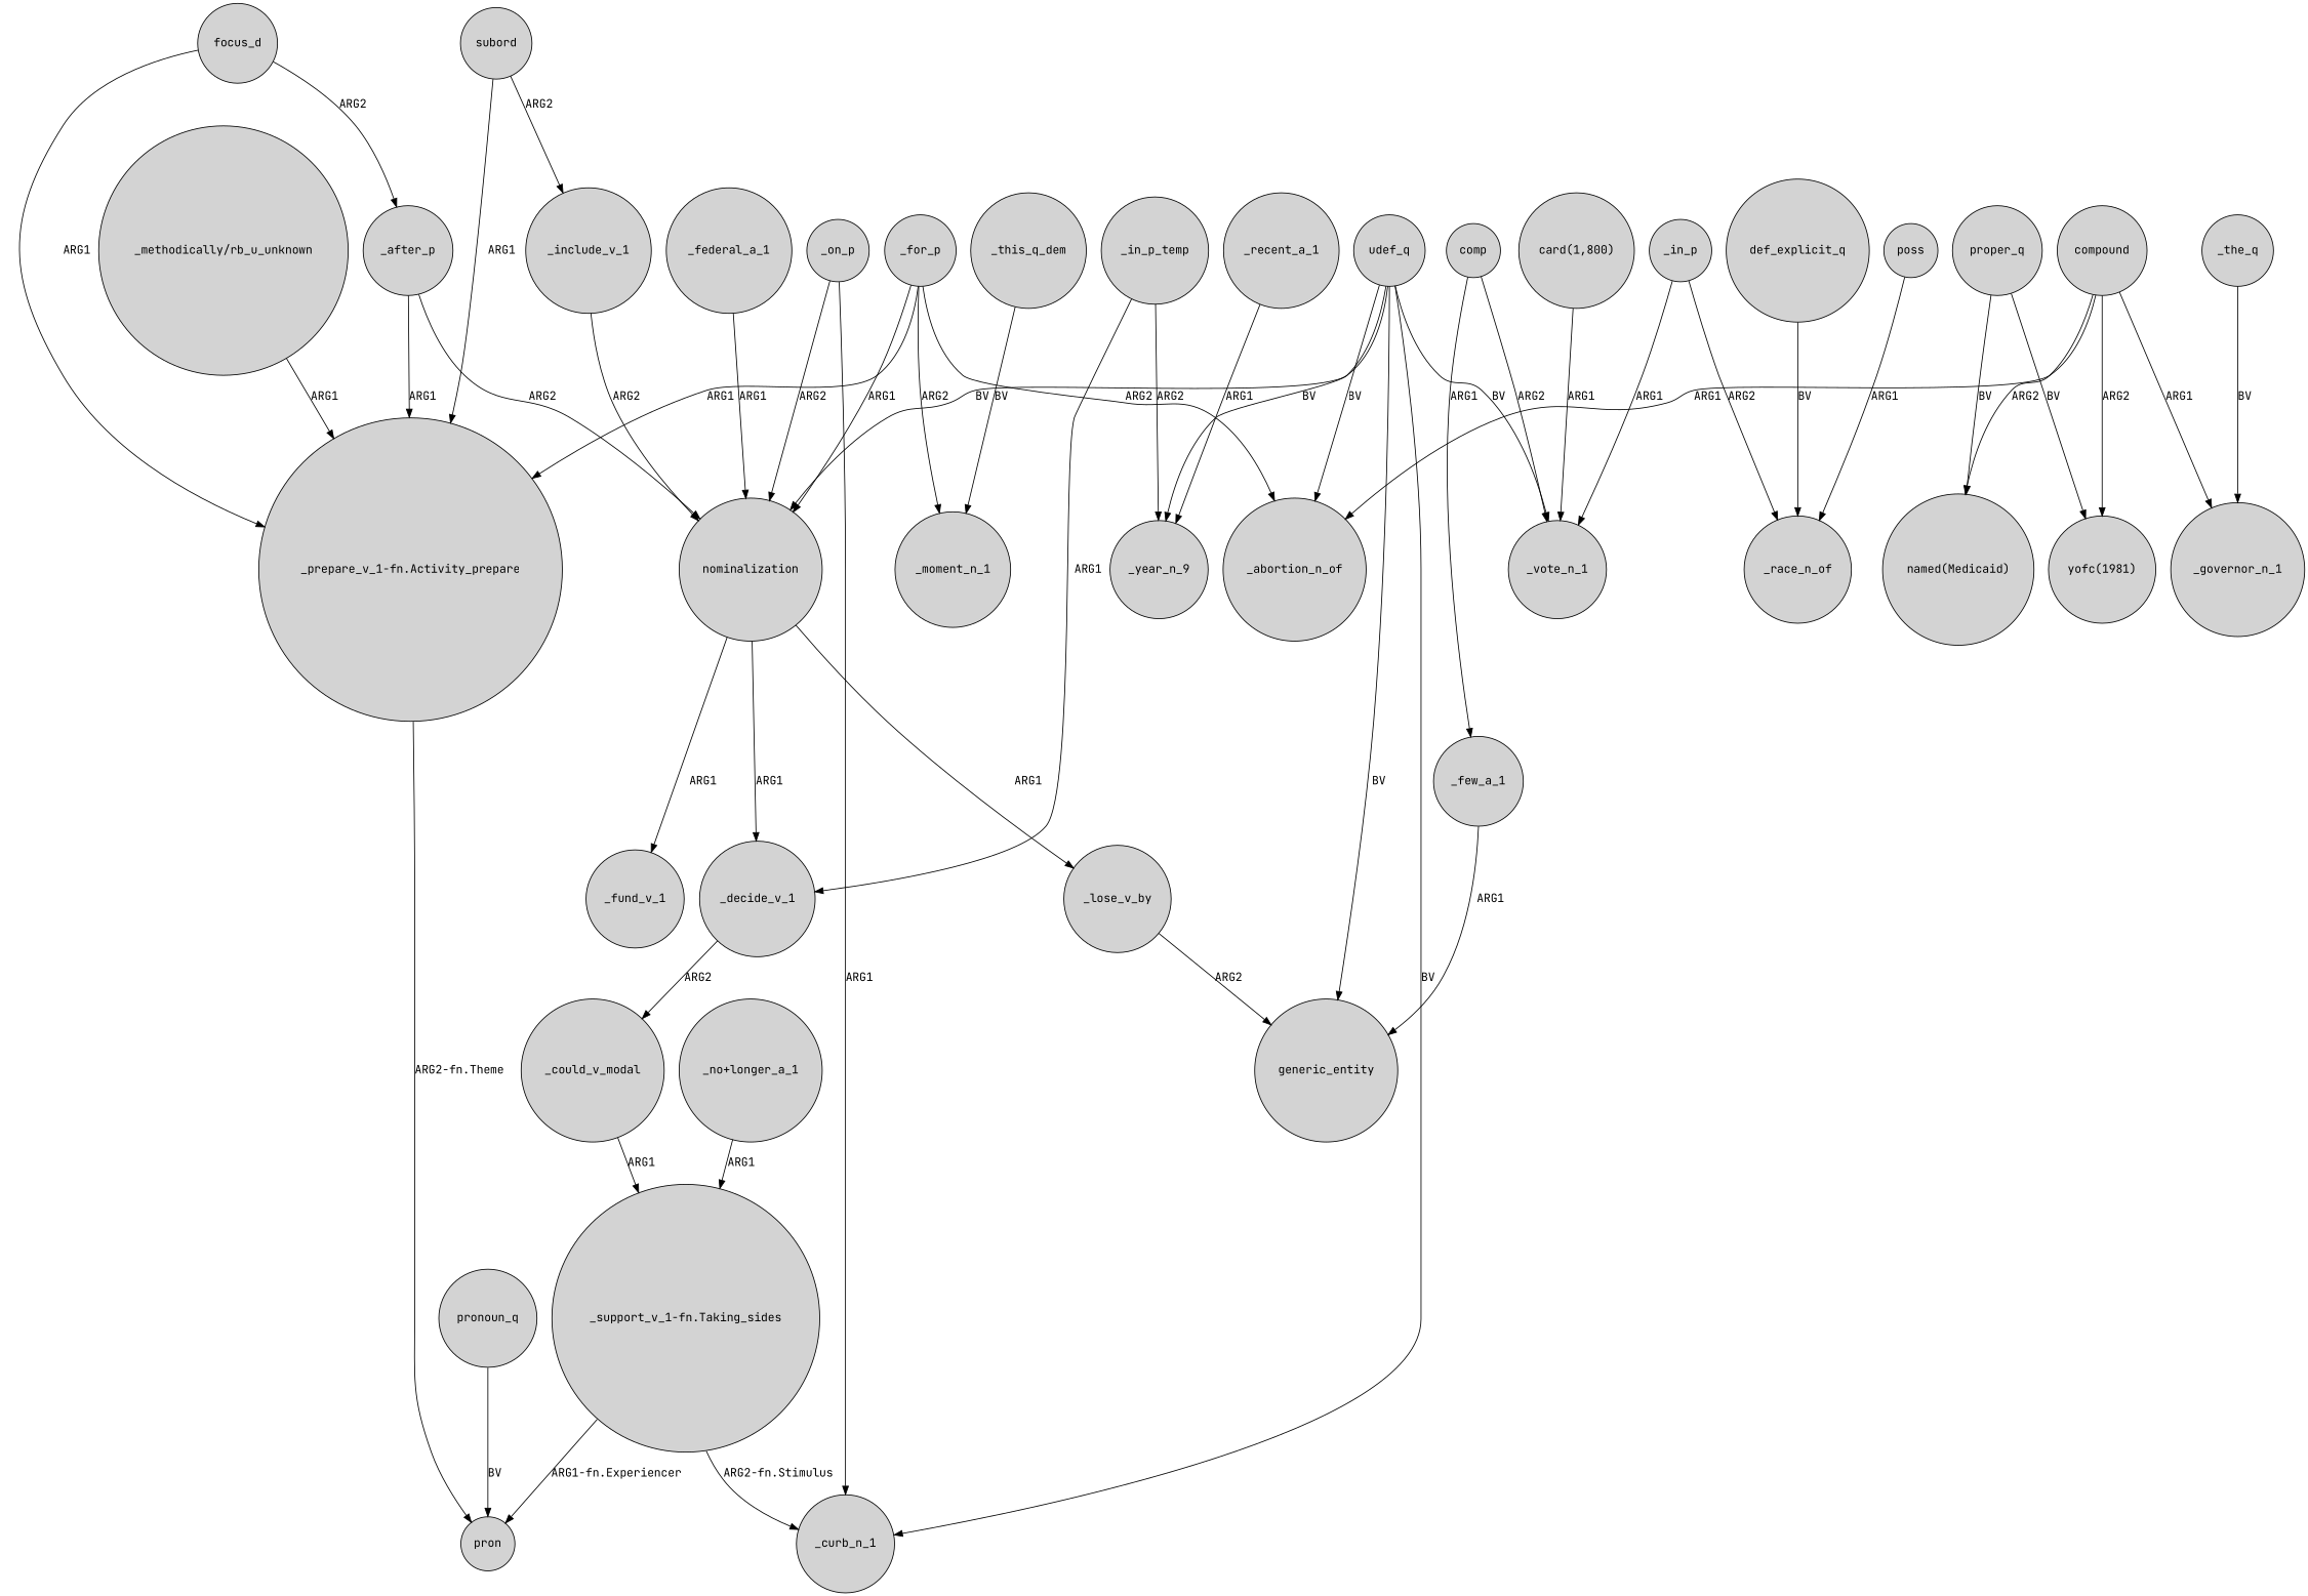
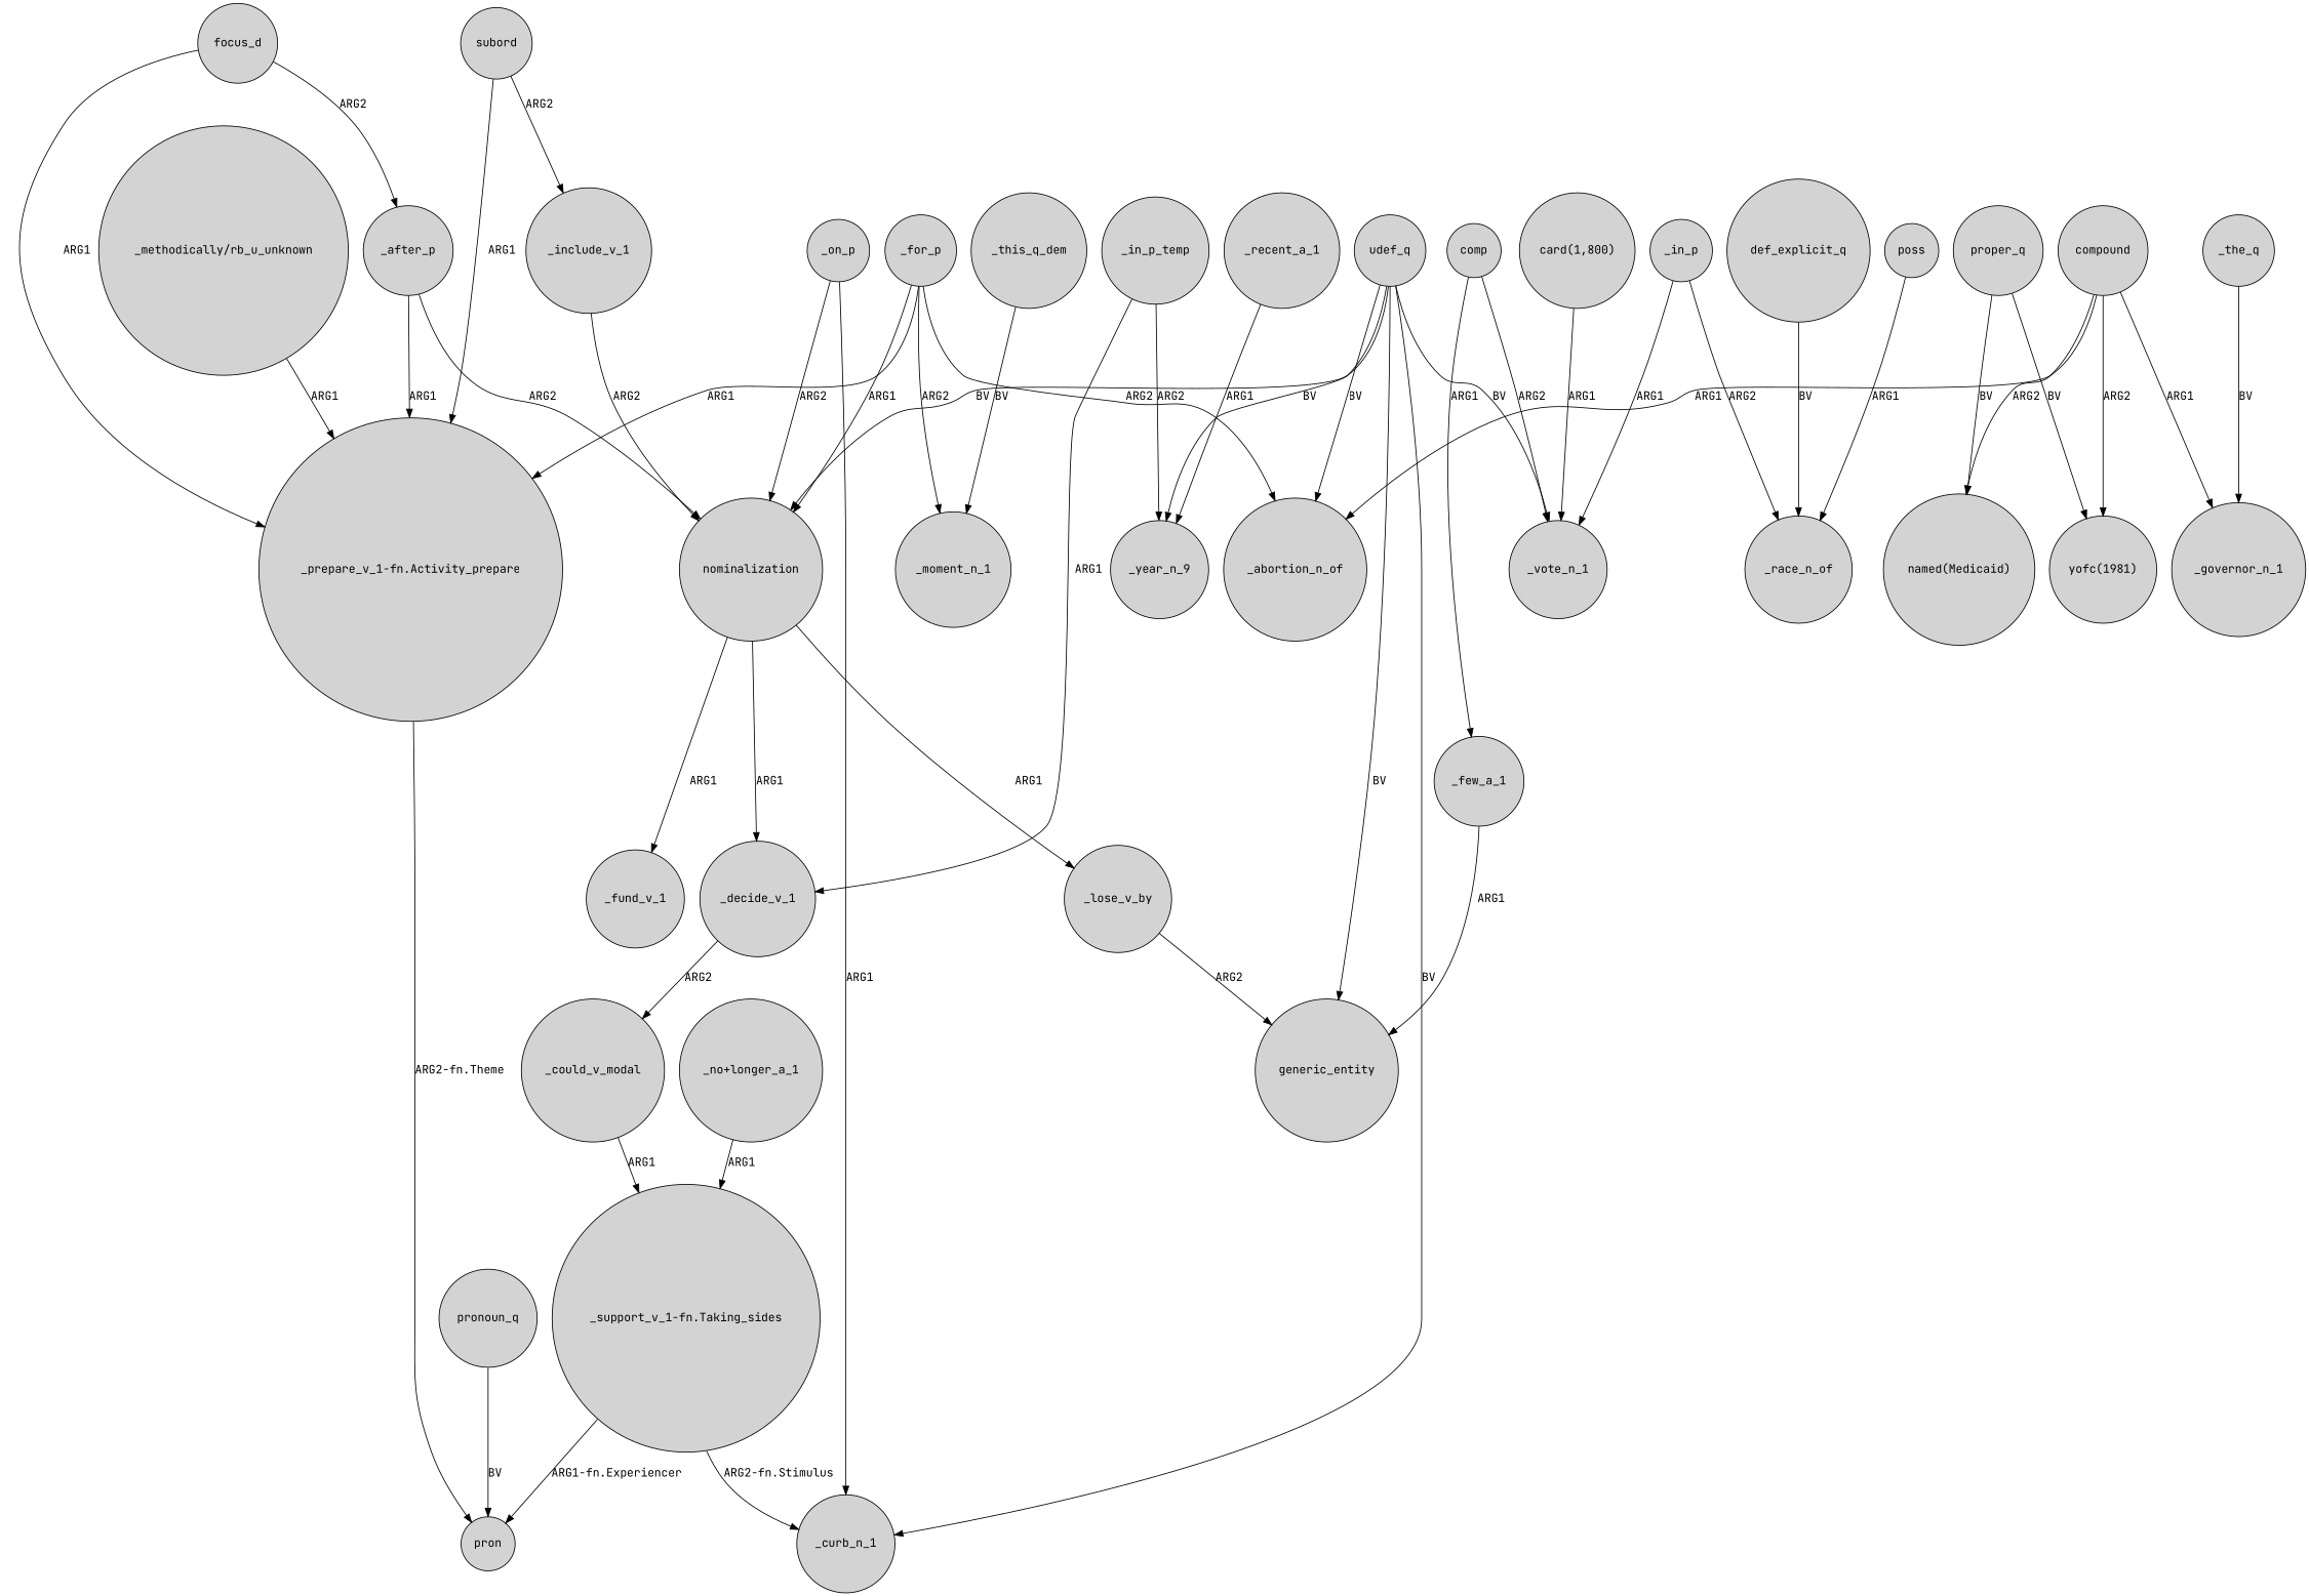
  digraph {
    fontname="JetBrains Mono"
    node [fontname="JetBrains Mono" shape=circle style=filled]
    edge [fontname="JetBrains Mono"]
    "_prepare_v_1-fn.Activity_prepare"
    pron
    nominalization
    _decide_v_1
    _lose_v_by
    _fund_v_1
    _could_v_modal
    generic_entity
    "_support_v_1-fn.Taking_sides"
    "card(1,800)"
    _vote_n_1
    _for_p
    _abortion_n_of
    _moment_n_1
    udef_q
    _curb_n_1
    n17 [label=_year_n_9]
    focus_d
    _after_p
    _in_p
    _race_n_of
    _this_q_dem
    compound
    "named(Medicaid)"
    _governor_n_1
    "yofc(1981)"
    subord
    _include_v_1
    _on_p
    def_explicit_q
    _the_q
    poss
    "_methodically/rb_u_unknown"
    _in_p_temp
    comp
    _few_a_1
    pronoun_q
    _recent_a_1
-   _federal_a_1
    proper_q
    "_no+longer_a_1"
    "_prepare_v_1-fn.Activity_prepare" -> pron [label="ARG2-fn.Theme"]
    nominalization -> _decide_v_1 [label=ARG1]
    nominalization -> _lose_v_by [label=ARG1]
    nominalization -> _fund_v_1 [label=ARG1]
    _decide_v_1 -> _could_v_modal [label=ARG2]
    _lose_v_by -> generic_entity [label=ARG2]
    _could_v_modal -> "_support_v_1-fn.Taking_sides" [label=ARG1]
    "_support_v_1-fn.Taking_sides" -> pron [label="ARG1-fn.Experiencer"]
    "_support_v_1-fn.Taking_sides" -> _curb_n_1 [label="ARG2-fn.Stimulus"]
    "card(1,800)" -> _vote_n_1 [label=ARG1]
    _for_p -> "_prepare_v_1-fn.Activity_prepare" [label=ARG1]
    _for_p -> nominalization [label=ARG1]
    _for_p -> _abortion_n_of [label=ARG2]
    _for_p -> _moment_n_1 [label=ARG2]
    udef_q -> nominalization [label=BV]
    udef_q -> generic_entity [label=BV]
    udef_q -> _vote_n_1 [label=BV]
    udef_q -> _abortion_n_of [label=BV]
    udef_q -> _curb_n_1 [label=BV]
    udef_q -> n17 [label=BV]
    focus_d -> "_prepare_v_1-fn.Activity_prepare" [label=ARG1]
    focus_d -> _after_p [label=ARG2]
    _after_p -> "_prepare_v_1-fn.Activity_prepare" [label=ARG1]
    _after_p -> nominalization [label=ARG2]
    _in_p -> _vote_n_1 [label=ARG1]
    _in_p -> _race_n_of [label=ARG2]
    _this_q_dem -> _moment_n_1 [label=BV]
    compound -> _abortion_n_of [label=ARG1]
    compound -> "named(Medicaid)" [label=ARG2]
    compound -> _governor_n_1 [label=ARG1]
    compound -> "yofc(1981)" [label=ARG2]
    subord -> "_prepare_v_1-fn.Activity_prepare" [label=ARG1]
    subord -> _include_v_1 [label=ARG2]
    _include_v_1 -> nominalization [label=ARG2]
    _on_p -> nominalization [label=ARG2]
    _on_p -> _curb_n_1 [label=ARG1]
    def_explicit_q -> _race_n_of [label=BV]
    _the_q -> _governor_n_1 [label=BV]
    poss -> _race_n_of [label=ARG1]
    "_methodically/rb_u_unknown" -> "_prepare_v_1-fn.Activity_prepare" [label=ARG1]
    _in_p_temp -> _decide_v_1 [label=ARG1]
    _in_p_temp -> n17 [label=ARG2]
    comp -> _vote_n_1 [label=ARG2]
    comp -> _few_a_1 [label=ARG1]
    _few_a_1 -> generic_entity [label=ARG1]
    pronoun_q -> pron [label=BV]
    _recent_a_1 -> n17 [label=ARG1]
-   _federal_a_1 -> nominalization [label=ARG1]
    proper_q -> "named(Medicaid)" [label=BV]
    proper_q -> "yofc(1981)" [label=BV]
    "_no+longer_a_1" -> "_support_v_1-fn.Taking_sides" [label=ARG1]
  }
